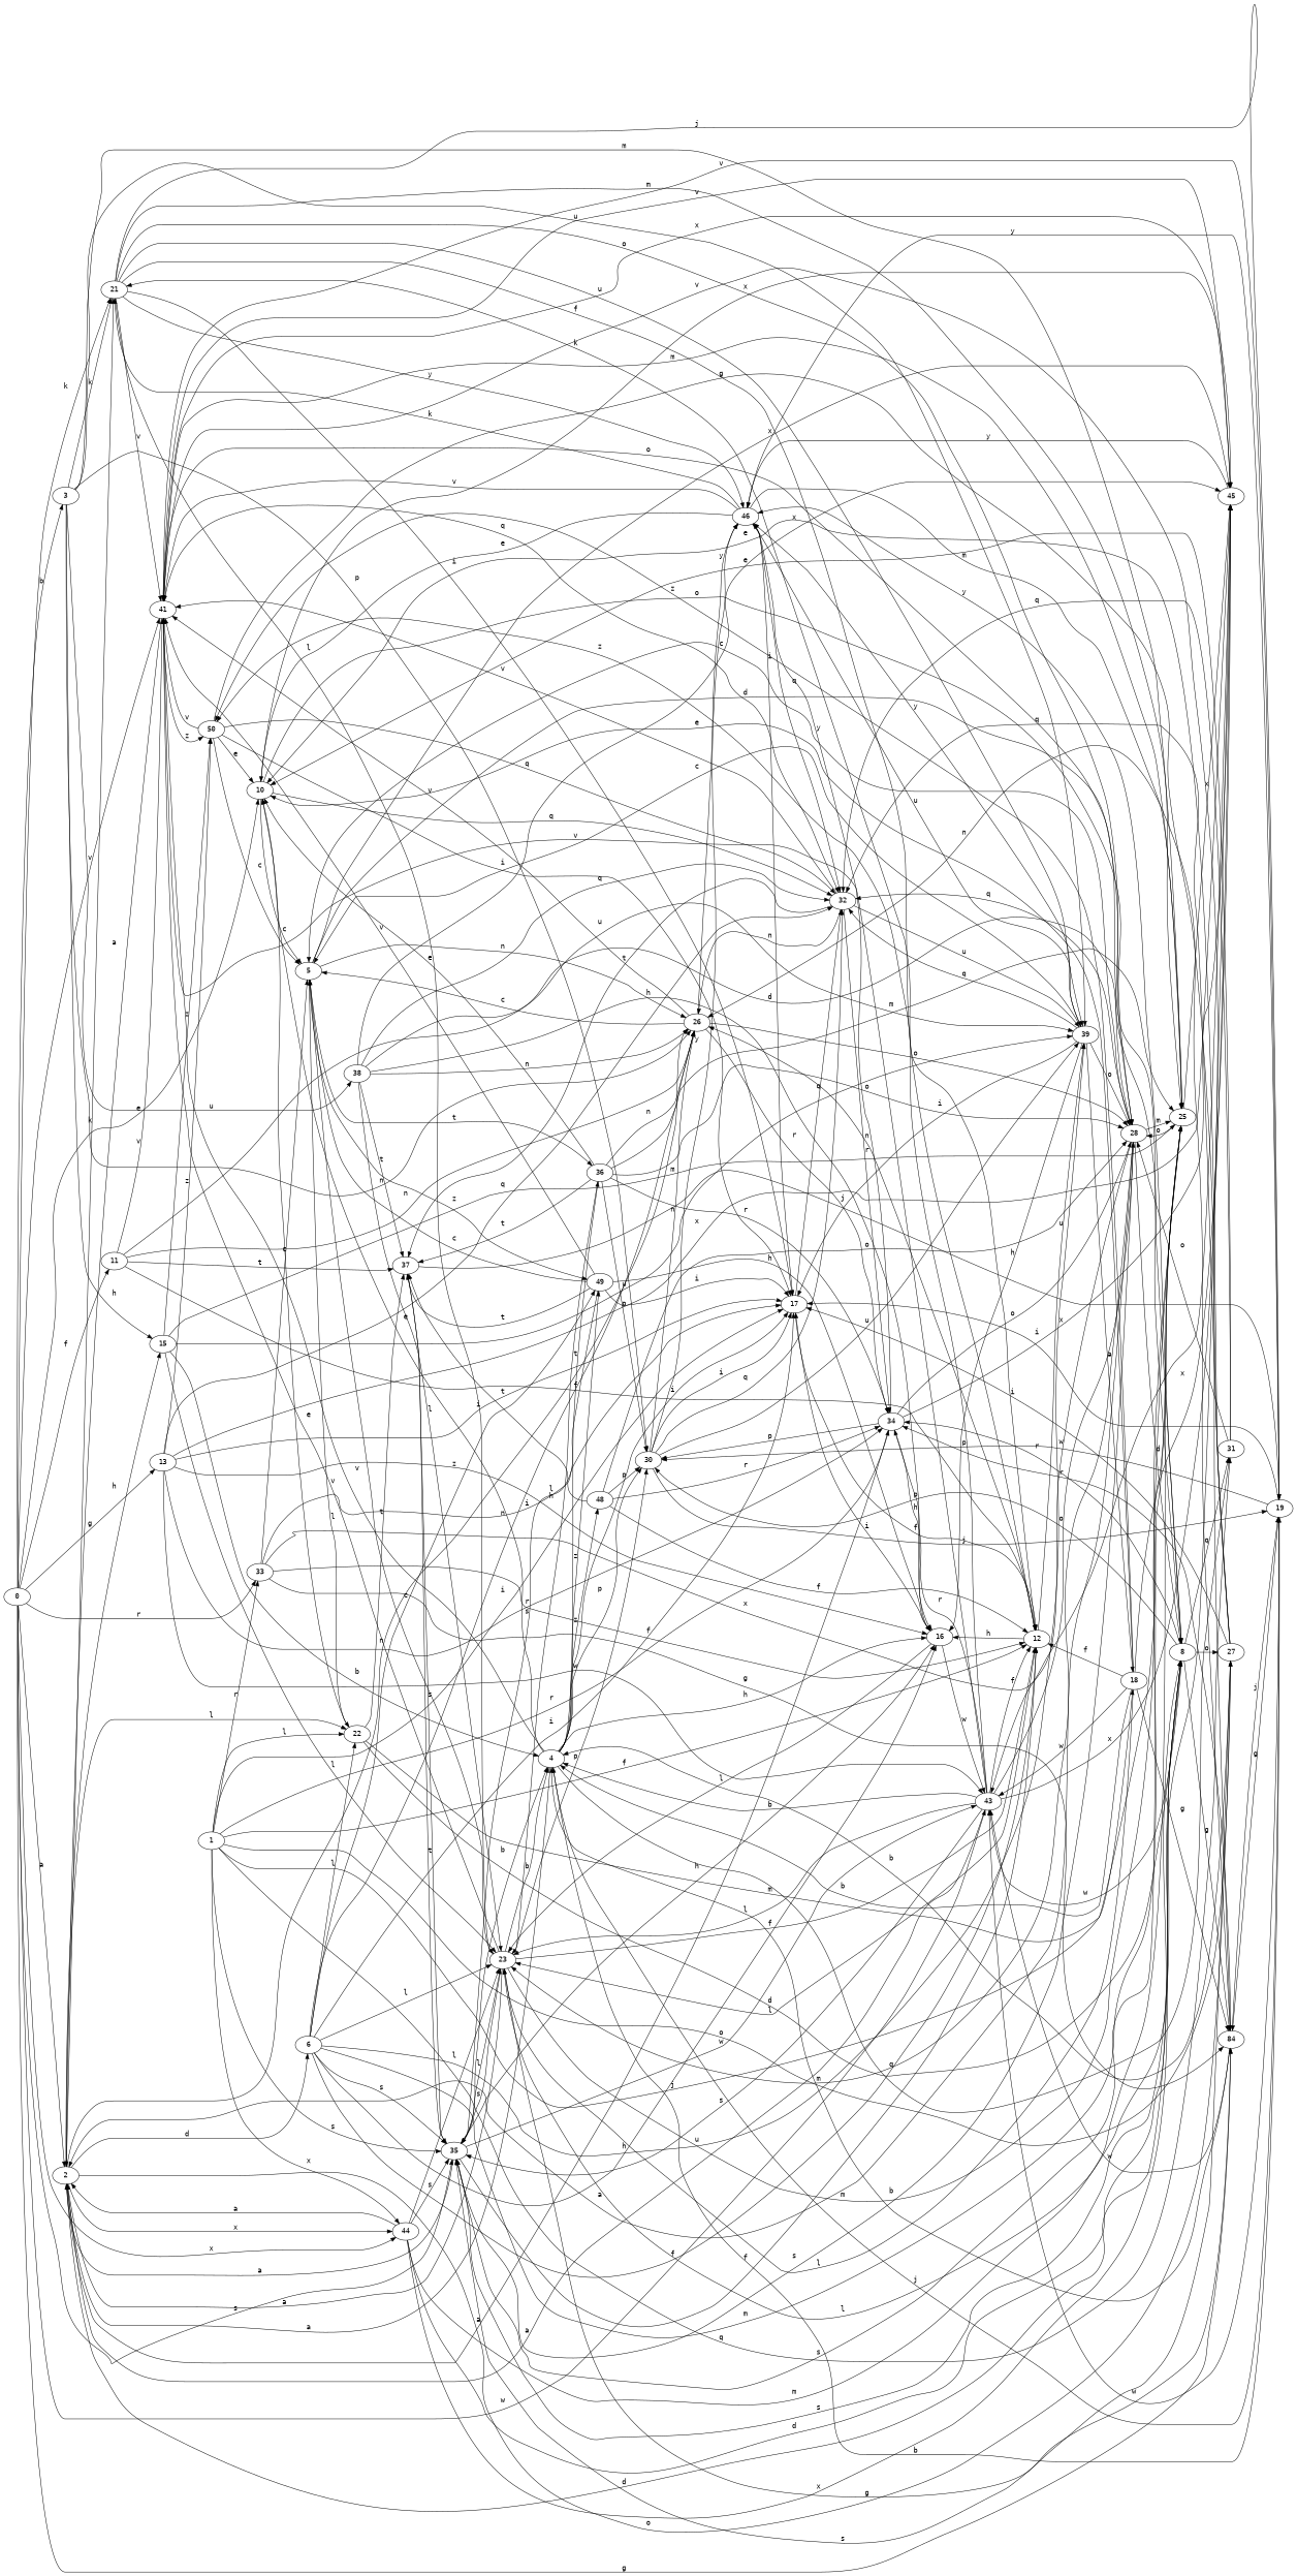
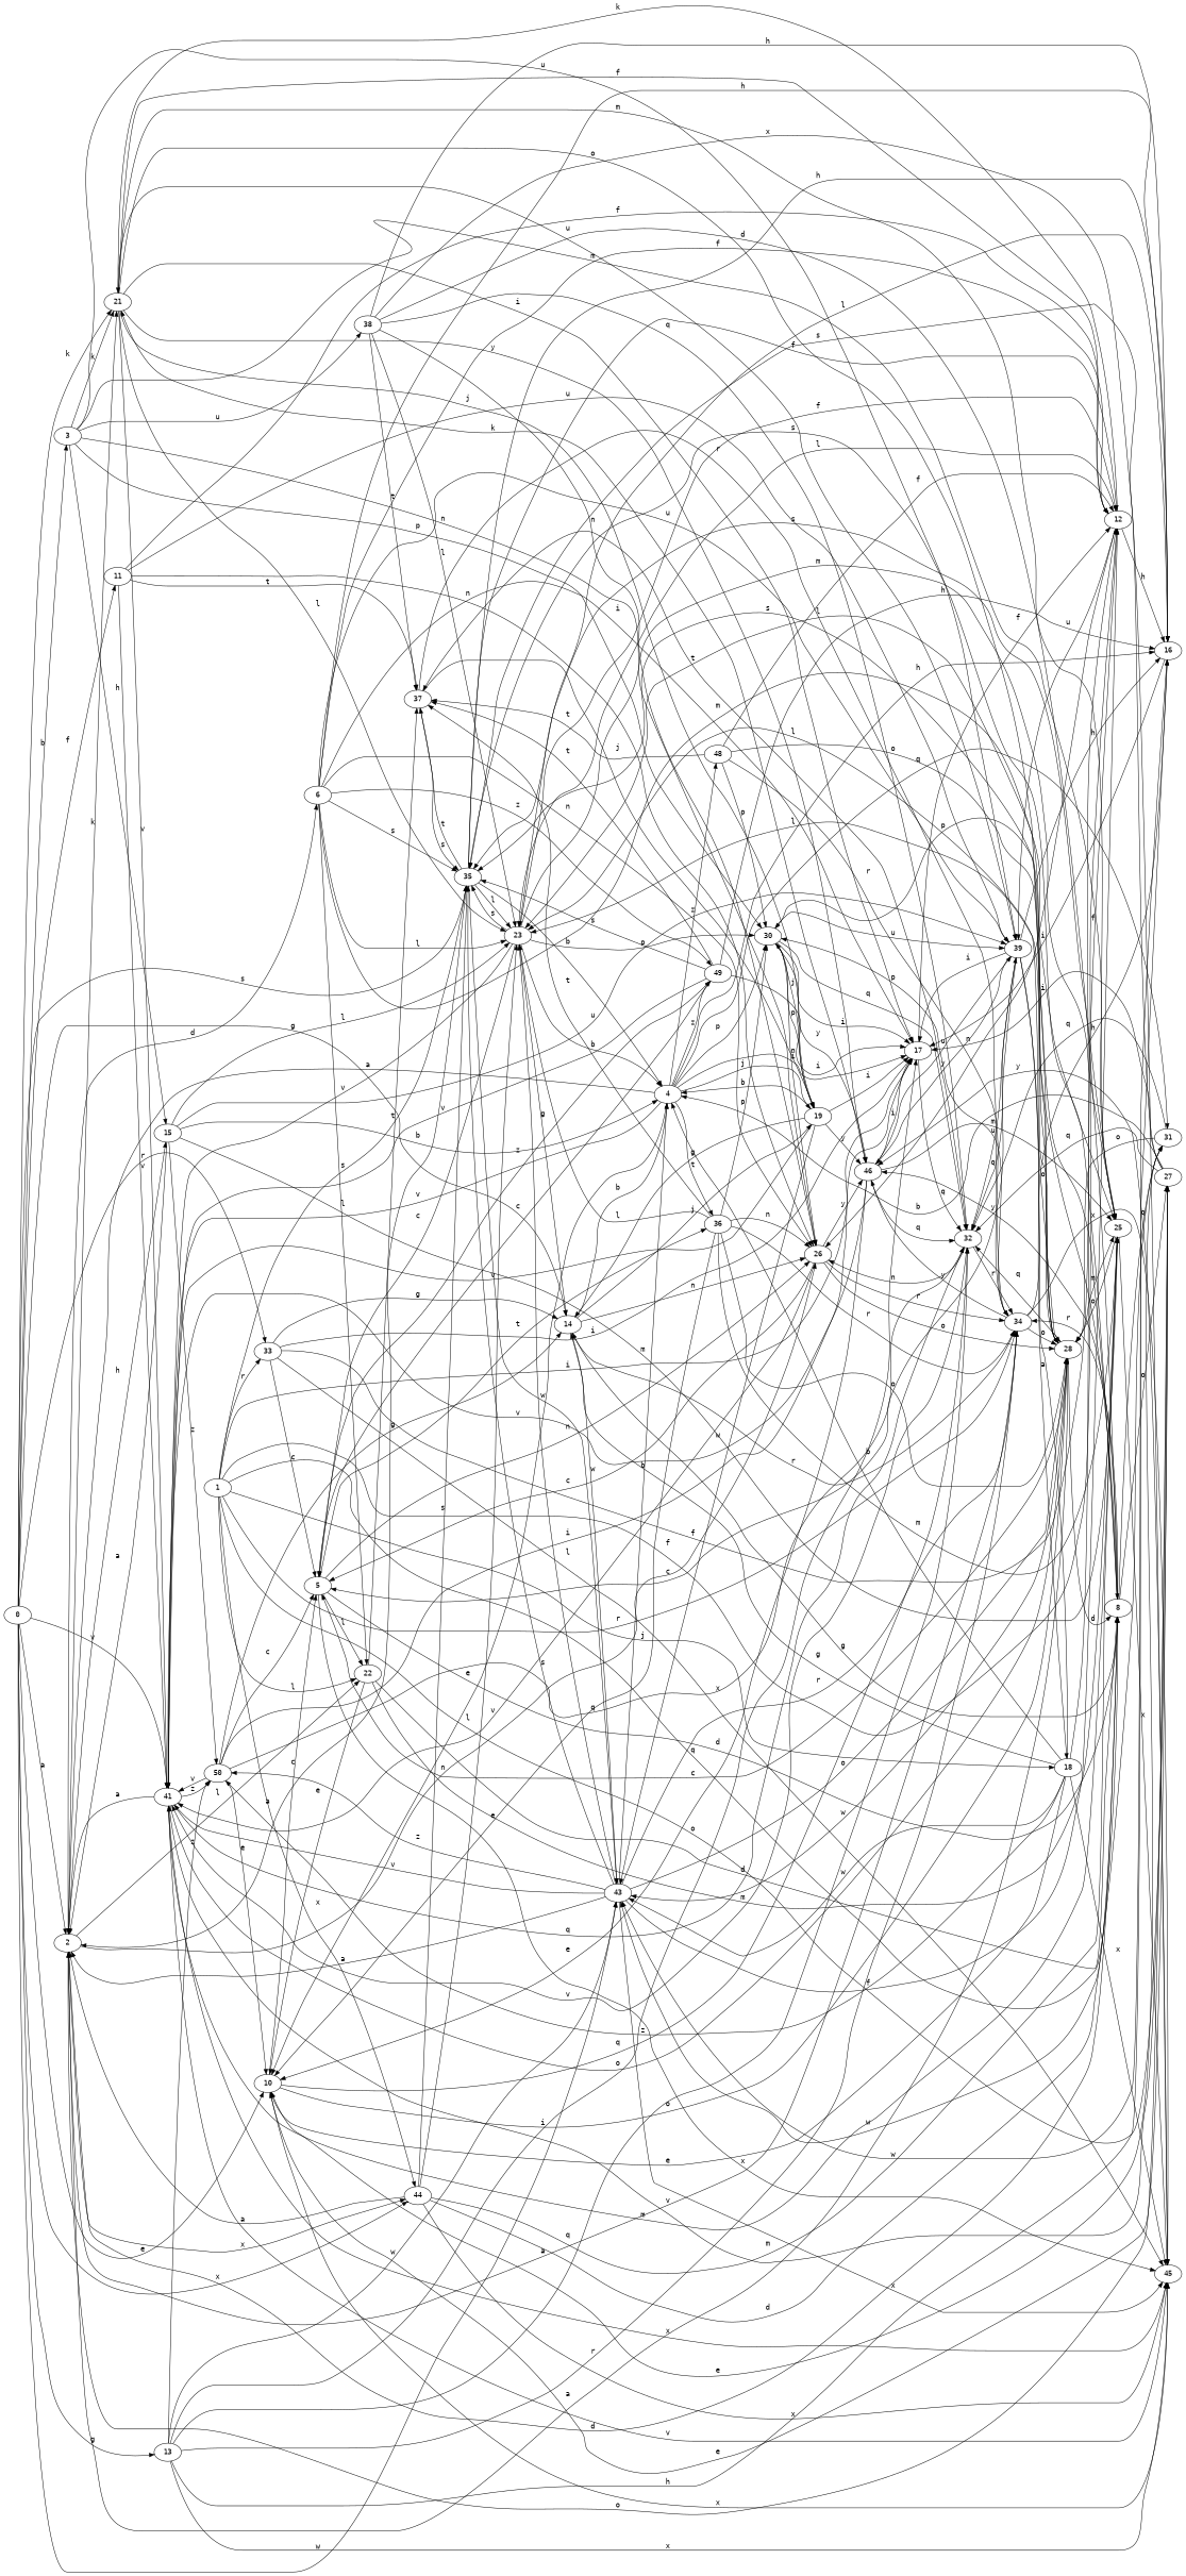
  strict digraph {
    fontname="DejaVu Sans Mono"
    rankdir=LR
    node [fontname="DejaVu Sans Mono"]
    edge [fontname="DejaVu Sans Mono"]
    0
    2
    3
    10
    11
    13
-   14 [label=84]
+   14
    21
    33
    35
    41
    43
    44
    22
    27
    6
    8
    15
    26
    25
    30
    38
    39
    5
    45
    28
    32
    12
    37
    17
    34
    16
    50
    4
    19
    23
    46
    1
    18
    31
    49
    36
    48
    0 -> 2 [label=a]
    0 -> 3 [label=b]
    0 -> 10 [label=e]
    0 -> 11 [label=f]
    0 -> 13 [label=g]
    0 -> 14 [label=g]
    0 -> 21 [label=k]
    0 -> 33 [label=r]
    0 -> 35 [label=s]
    0 -> 41 [label=v]
    0 -> 43 [label=w]
    0 -> 44 [label=x]
    2 -> 21 [label=k]
    2 -> 44 [label=x]
    2 -> 22 [label=l]
    2 -> 27 [label=o]
    2 -> 6 [label=d]
    2 -> 8 [label=d]
    2 -> 15 [label=h]
    2 -> 26 [label=n]
    3 -> 21 [label=k]
    3 -> 15 [label=h]
    3 -> 26 [label=n]
    3 -> 25 [label=m]
    3 -> 30 [label=p]
    3 -> 38 [label=u]
    3 -> 39 [label=u]
    10 -> 5 [label=c]
    10 -> 45 [label=x]
    10 -> 28 [label=o]
    10 -> 32 [label=q]
    11 -> 41 [label=v]
    11 -> 26 [label=n]
    11 -> 39 [label=u]
    11 -> 12 [label=f]
    11 -> 37 [label=t]
    13 -> 43 [label=w]
    13 -> 45 [label=x]
    13 -> 32 [label=q]
    13 -> 17 [label=i]
    13 -> 34 [label=r]
    13 -> 16 [label=h]
    13 -> 50 [label=z]
    14 -> 43 [label=w]
    14 -> 26 [label=n]
    14 -> 34 [label=r]
    14 -> 4 [label=b]
    14 -> 19 [label=j]
    21 -> 41 [label=v]
    21 -> 25 [label=m]
    21 -> 39 [label=u]
    21 -> 28 [label=o]
    21 -> 12 [label=f]
    21 -> 17 [label=i]
    21 -> 19 [label=j]
    21 -> 23 [label=l]
    21 -> 46 [label=y]
    33 -> 14 [label=g]
    33 -> 5 [label=c]
    33 -> 45 [label=x]
    33 -> 12 [label=f]
    33 -> 17 [label=i]
    35 -> 2 [label=a]
    35 -> 43 [label=w]
    35 -> 12 [label=f]
    35 -> 37 [label=t]
    35 -> 16 [label=h]
    35 -> 4 [label=b]
    35 -> 23 [label=l]
    41 -> 2 [label=a]
    41 -> 25 [label=m]
    41 -> 45 [label=x]
    41 -> 28 [label=o]
    41 -> 32 [label=q]
    41 -> 50 [label=z]
    43 -> 2 [label=a]
    43 -> 35 [label=s]
    43 -> 41 [label=v]
    43 -> 45 [label=x]
    43 -> 28 [label=o]
    43 -> 12 [label=f]
    43 -> 34 [label=r]
    43 -> 50 [label=z]
    43 -> 4 [label=b]
    43 -> 23 [label=l]
    44 -> 2 [label=a]
    44 -> 35 [label=s]
    44 -> 8 [label=d]
    44 -> 25 [label=m]
    44 -> 45 [label=x]
    44 -> 23 [label=l]
    22 -> 10 [label=e]
    22 -> 8 [label=d]
    22 -> 25 [label=m]
    22 -> 37 [label=t]
    27 -> 10 [label=e]
    27 -> 35 [label=s]
    27 -> 41 [label=v]
    27 -> 32 [label=q]
    27 -> 17 [label=i]
    27 -> 4 [label=b]
    6 -> 35 [label=s]
    6 -> 22 [label=l]
    6 -> 26 [label=n]
    6 -> 25 [label=m]
    6 -> 39 [label=u]
    6 -> 12 [label=f]
    6 -> 17 [label=i]
    6 -> 16 [label=h]
    6 -> 23 [label=l]
    6 -> 49 [label=z]
    8 -> 14 [label=g]
    8 -> 35 [label=s]
    8 -> 43 [label=w]
    8 -> 27 [label=o]
    8 -> 30 [label=p]
    8 -> 34 [label=r]
    8 -> 23 [label=l]
    8 -> 46 [label=y]
    8 -> 31 [label=q]
-   23 -> 2 [label=a]
+   15 -> 2 [label=a]
    15 -> 25 [label=m]
    15 -> 39 [label=u]
    15 -> 50 [label=z]
    15 -> 4 [label=b]
    15 -> 23 [label=l]
    26 -> 41 [label=v]
    26 -> 5 [label=c]
    26 -> 28 [label=o]
    26 -> 34 [label=r]
    26 -> 46 [label=y]
    25 -> 35 [label=s]
    25 -> 45 [label=x]
    25 -> 28 [label=o]
    30 -> 26 [label=n]
    30 -> 39 [label=u]
    30 -> 32 [label=q]
    30 -> 17 [label=i]
    30 -> 19 [label=j]
    30 -> 46 [label=y]
    38 -> 8 [label=d]
    38 -> 26 [label=n]
    38 -> 45 [label=x]
    38 -> 32 [label=q]
    38 -> 37 [label=t]
    38 -> 16 [label=h]
    38 -> 23 [label=l]
    39 -> 5 [label=c]
    39 -> 28 [label=o]
    39 -> 32 [label=q]
    39 -> 17 [label=i]
    39 -> 16 [label=h]
    39 -> 46 [label=y]
    39 -> 18 [label=a]
    5 -> 22 [label=l]
    5 -> 8 [label=d]
    5 -> 26 [label=n]
    5 -> 45 [label=x]
    5 -> 49 [label=z]
    5 -> 36 [label=t]
    45 -> 41 [label=v]
    45 -> 46 [label=y]
    28 -> 2 [label=a]
    28 -> 35 [label=s]
    28 -> 43 [label=w]
    28 -> 8 [label=d]
    28 -> 25 [label=m]
    28 -> 5 [label=c]
    28 -> 32 [label=q]
-   28 -> 23 [label=m]
+   28 -> 23 [label=l]
    32 -> 41 [label=v]
    32 -> 26 [label=n]
    32 -> 39 [label=u]
    32 -> 37 [label=t]
    32 -> 34 [label=r]
    12 -> 21 [label=k]
    12 -> 26 [label=n]
    12 -> 39 [label=u]
    12 -> 16 [label=h]
    12 -> 23 [label=l]
    37 -> 35 [label=s]
+   37 -> 34 [label=r]
    37 -> 19 [label=j]
    17 -> 32 [label=q]
    17 -> 12 [label=f]
    34 -> 2 [label=a]
    34 -> 30 [label=p]
    34 -> 45 [label=x]
    34 -> 28 [label=o]
    34 -> 16 [label=h]
    34 -> 46 [label=y]
    16 -> 43 [label=w]
    16 -> 17 [label=i]
    16 -> 23 [label=l]
    50 -> 10 [label=e]
    50 -> 14 [label=g]
    50 -> 41 [label=v]
    50 -> 5 [label=c]
    50 -> 32 [label=q]
    50 -> 17 [label=i]
    4 -> 2 [label=a]
    4 -> 10 [label=e]
    4 -> 41 [label=v]
    4 -> 30 [label=p]
    4 -> 17 [label=i]
    4 -> 16 [label=h]
    4 -> 19 [label=j]
    4 -> 31 [label=q]
    4 -> 49 [label=z]
    4 -> 36 [label=t]
    4 -> 48 [label=z]
    19 -> 14 [label=g]
    19 -> 41 [label=v]
    19 -> 43 [label=w]
    19 -> 30 [label=p]
    19 -> 17 [label=i]
    19 -> 4 [label=b]
    19 -> 46 [label=y]
    23 -> 14 [label=g]
    23 -> 35 [label=s]
    23 -> 41 [label=v]
    23 -> 25 [label=m]
    23 -> 30 [label=p]
    23 -> 5 [label=c]
    23 -> 12 [label=f]
    23 -> 4 [label=b]
    46 -> 10 [label=e]
    46 -> 21 [label=k]
    46 -> 41 [label=v]
    46 -> 25 [label=m]
    46 -> 39 [label=u]
    46 -> 32 [label=q]
    46 -> 17 [label=i]
    1 -> 33 [label=r]
    1 -> 35 [label=s]
    1 -> 44 [label=x]
    1 -> 22 [label=l]
    1 -> 27 [label=o]
    1 -> 12 [label=f]
    1 -> 17 [label=i]
    1 -> 34 [label=r]
    1 -> 18 [label=j]
    1 -> 31 [label=q]
    18 -> 10 [label=e]
    18 -> 14 [label=g]
    18 -> 43 [label=w]
    18 -> 45 [label=x]
    18 -> 12 [label=f]
    18 -> 50 [label=z]
    18 -> 4 [label=b]
    18 -> 23 [label=l]
    31 -> 10 [label=e]
    31 -> 28 [label=o]
    31 -> 32 [label=q]
    49 -> 35 [label=s]
    49 -> 41 [label=v]
    49 -> 5 [label=c]
    49 -> 37 [label=t]
    49 -> 17 [label=i]
    49 -> 16 [label=h]
    36 -> 10 [label=e]
    36 -> 26 [label=n]
    36 -> 25 [label=m]
    36 -> 30 [label=p]
    36 -> 28 [label=o]
    36 -> 37 [label=t]
    36 -> 34 [label=r]
    36 -> 23 [label=l]
    48 -> 30 [label=p]
    48 -> 28 [label=o]
    48 -> 12 [label=f]
    48 -> 37 [label=t]
    48 -> 34 [label=r]
  }
